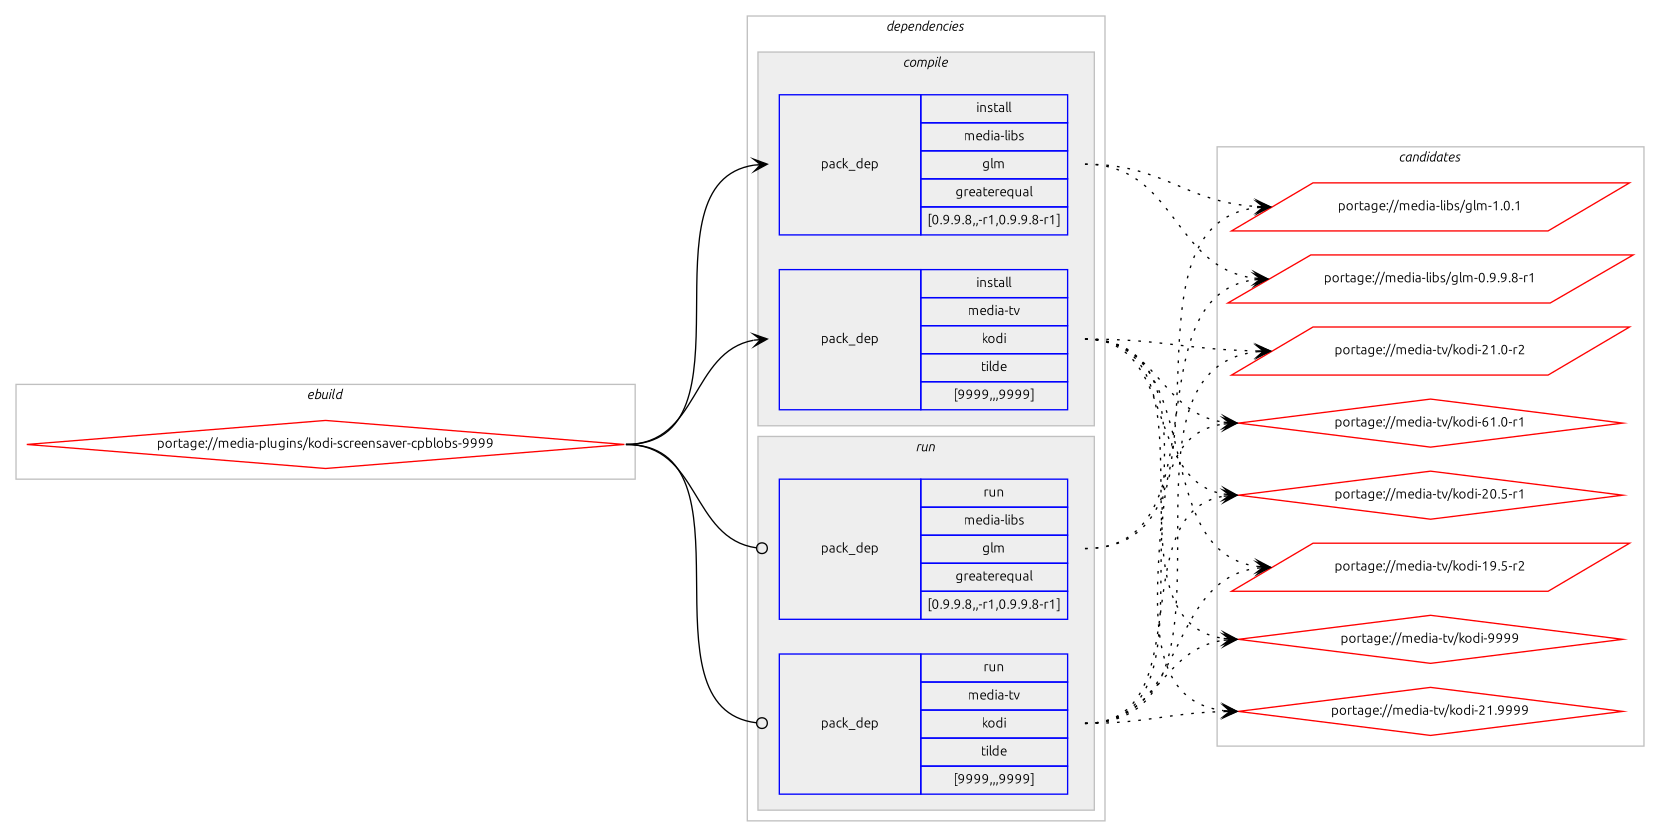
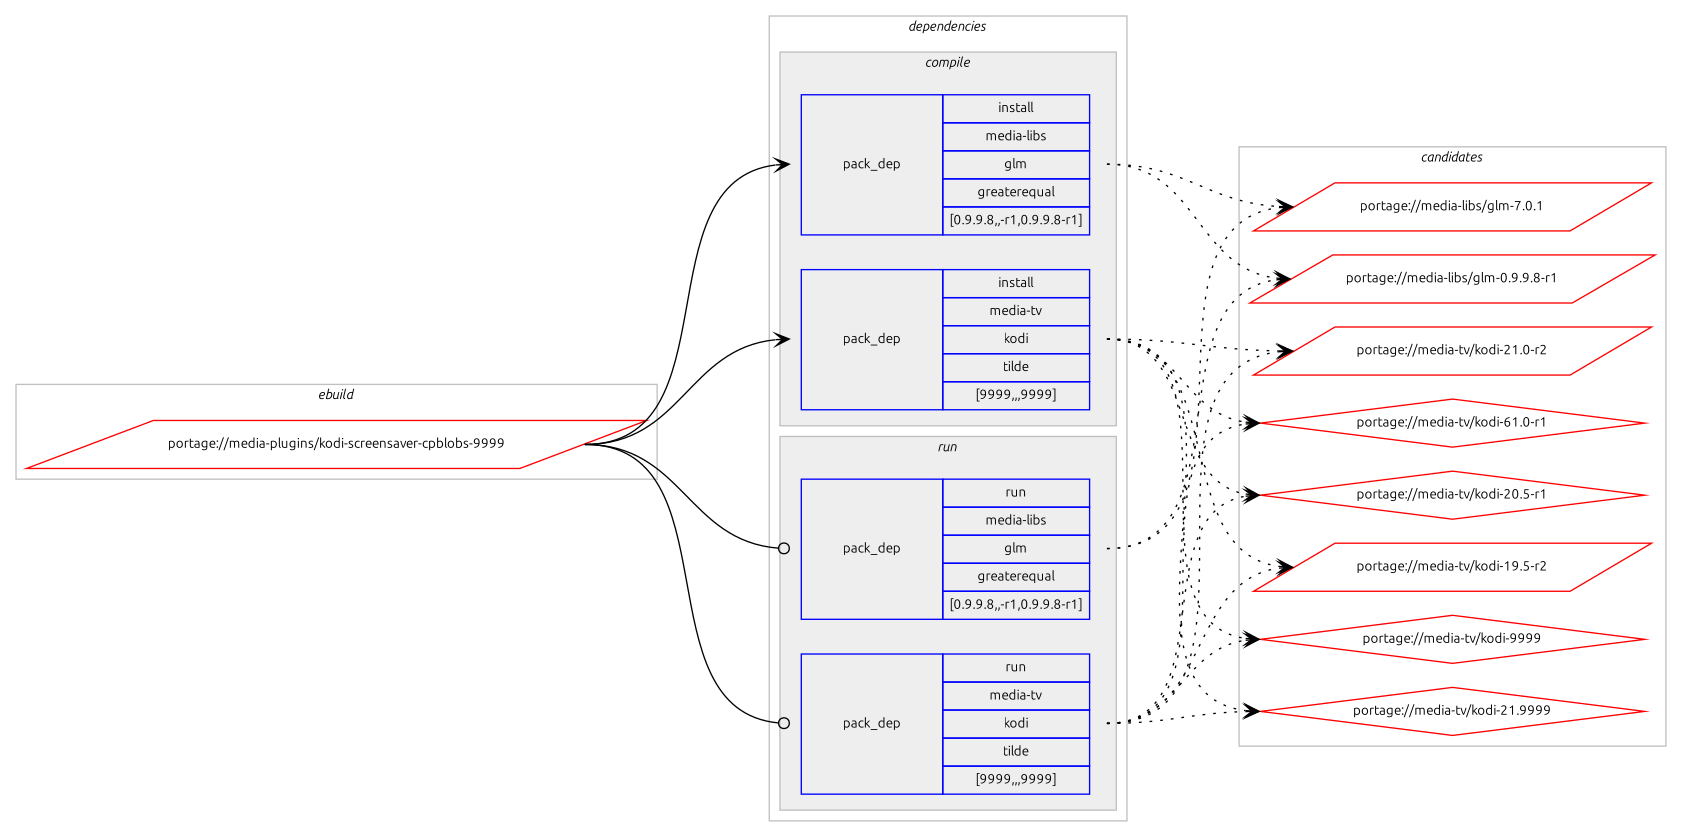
  digraph {
    compound=true
    concentrate=true
    fontname=Ubuntu
    fontsize=10
    newrank=true
    rankdir=LR
    ranksep=1.5
    node [color=red fontname=Ubuntu fontsize=10 shape=diamond]
    edge [arrowhead=vee fontname=Ubuntu headport=w style=dotted tailport=e weight=100]
-   n1 [label="portage://media-plugins/kodi-screensaver-cpblobs-9999" width=4]
+   n1 [label="portage://media-plugins/kodi-screensaver-cpblobs-9999" shape=parallelogram width=4]
    n2 [color=blue label=<<TABLE BORDER="0" CELLBORDER="1" CELLSPACING="0" CELLPADDING="4" WIDTH="220"><TR><TD ROWSPAN="6" CELLPADDING="30">pack_dep</TD></TR><TR><TD WIDTH="110">install</TD></TR><TR><TD>media-libs</TD></TR><TR><TD>glm</TD></TR><TR><TD>greaterequal</TD></TR><TR><TD>[0.9.9.8,,-r1,0.9.9.8-r1]</TD></TR></TABLE>> shape=none]
    n3 [color=blue label=<<TABLE BORDER="0" CELLBORDER="1" CELLSPACING="0" CELLPADDING="4" WIDTH="220"><TR><TD ROWSPAN="6" CELLPADDING="30">pack_dep</TD></TR><TR><TD WIDTH="110">install</TD></TR><TR><TD>media-tv</TD></TR><TR><TD>kodi</TD></TR><TR><TD>tilde</TD></TR><TR><TD>[9999,,,9999]</TD></TR></TABLE>> shape=none]
    n4 [color=blue label=<<TABLE BORDER="0" CELLBORDER="1" CELLSPACING="0" CELLPADDING="4" WIDTH="220"><TR><TD ROWSPAN="6" CELLPADDING="30">pack_dep</TD></TR><TR><TD WIDTH="110">run</TD></TR><TR><TD>media-libs</TD></TR><TR><TD>glm</TD></TR><TR><TD>greaterequal</TD></TR><TR><TD>[0.9.9.8,,-r1,0.9.9.8-r1]</TD></TR></TABLE>> shape=none]
    n5 [color=blue label=<<TABLE BORDER="0" CELLBORDER="1" CELLSPACING="0" CELLPADDING="4" WIDTH="220"><TR><TD ROWSPAN="6" CELLPADDING="30">pack_dep</TD></TR><TR><TD WIDTH="110">run</TD></TR><TR><TD>media-tv</TD></TR><TR><TD>kodi</TD></TR><TR><TD>tilde</TD></TR><TR><TD>[9999,,,9999]</TD></TR></TABLE>> shape=none]
-   n6 [label="portage://media-libs/glm-1.0.1" shape=parallelogram width=4]
+   n6 [label="portage://media-libs/glm-7.0.1" shape=parallelogram width=4]
    n7 [label="portage://media-libs/glm-0.9.9.8-r1" shape=parallelogram width=4]
    n8 [label="portage://media-tv/kodi-9999" width=4]
    n9 [label="portage://media-tv/kodi-21.9999" width=4]
    n10 [label="portage://media-tv/kodi-21.0-r2" shape=parallelogram width=4]
    n11 [label="portage://media-tv/kodi-61.0-r1" width=4]
    n12 [label="portage://media-tv/kodi-20.5-r1" width=4]
    n13 [label="portage://media-tv/kodi-19.5-r2" shape=parallelogram width=4]
    subgraph cluster_1 {
      color=gray
      label=<<i>ebuild</i>>
      n1
    }
    subgraph cluster_2 {
      color=gray
      label=<<i>dependencies</i>>
      subgraph cluster_3 {
        color=gray
        fillcolor="#eeeeee"
        label=<<i>compile</i>>
        style=filled
        subgraph sub_4 {
          color=gray
          fillcolor="#eeeeee"
          label=<<i>compile</i>>
          style=filled
          n2
        }
        subgraph sub_5 {
          color=gray
          fillcolor="#eeeeee"
          label=<<i>compile</i>>
          style=filled
          n3
        }
      }
      subgraph cluster_6 {
        color=gray
        fillcolor="#eeeeee"
        label=<<i>compile and run</i>>
        style=filled
      }
      subgraph cluster_7 {
        color=gray
        fillcolor="#eeeeee"
        label=<<i>run</i>>
        style=filled
        subgraph sub_8 {
          color=gray
          fillcolor="#eeeeee"
          label=<<i>run</i>>
          style=filled
          n4
        }
        subgraph sub_9 {
          color=gray
          fillcolor="#eeeeee"
          label=<<i>run</i>>
          style=filled
          n5
        }
      }
    }
    subgraph cluster_10 {
      color=gray
      label=<<i>candidates</i>>
      rank=same
      subgraph sub_11 {
        color=black
        label=<<i>candidates</i>>
        nodesep=1
        rank=same
        n6
        n7
      }
      subgraph sub_12 {
        color=black
        label=<<i>candidates</i>>
        nodesep=1
        rank=same
        n8
        n9
        n10
        n11
        n12
        n13
      }
      subgraph sub_13 {
        color=black
        label=<<i>candidates</i>>
        nodesep=1
        rank=same
        n6
        n7
      }
      subgraph sub_14 {
        color=black
        label=<<i>candidates</i>>
        nodesep=1
        rank=same
        n8
        n9
        n10
        n11
        n12
        n13
      }
    }
    n1 -> n2 [style=solid weight=20]
    n1 -> n3 [style=solid weight=20]
    n1 -> n4 [arrowhead=odot style=solid weight=20]
    n1 -> n5 [arrowhead=odot style=solid weight=20]
    n2 -> n6
    n2 -> n7
    n3 -> n8
    n3 -> n9
    n3 -> n10
    n3 -> n11
    n3 -> n12
    n3 -> n13
    n4 -> n6
    n4 -> n7
    n5 -> n8
    n5 -> n9
    n5 -> n10
    n5 -> n11
    n5 -> n12
    n5 -> n13
  }
